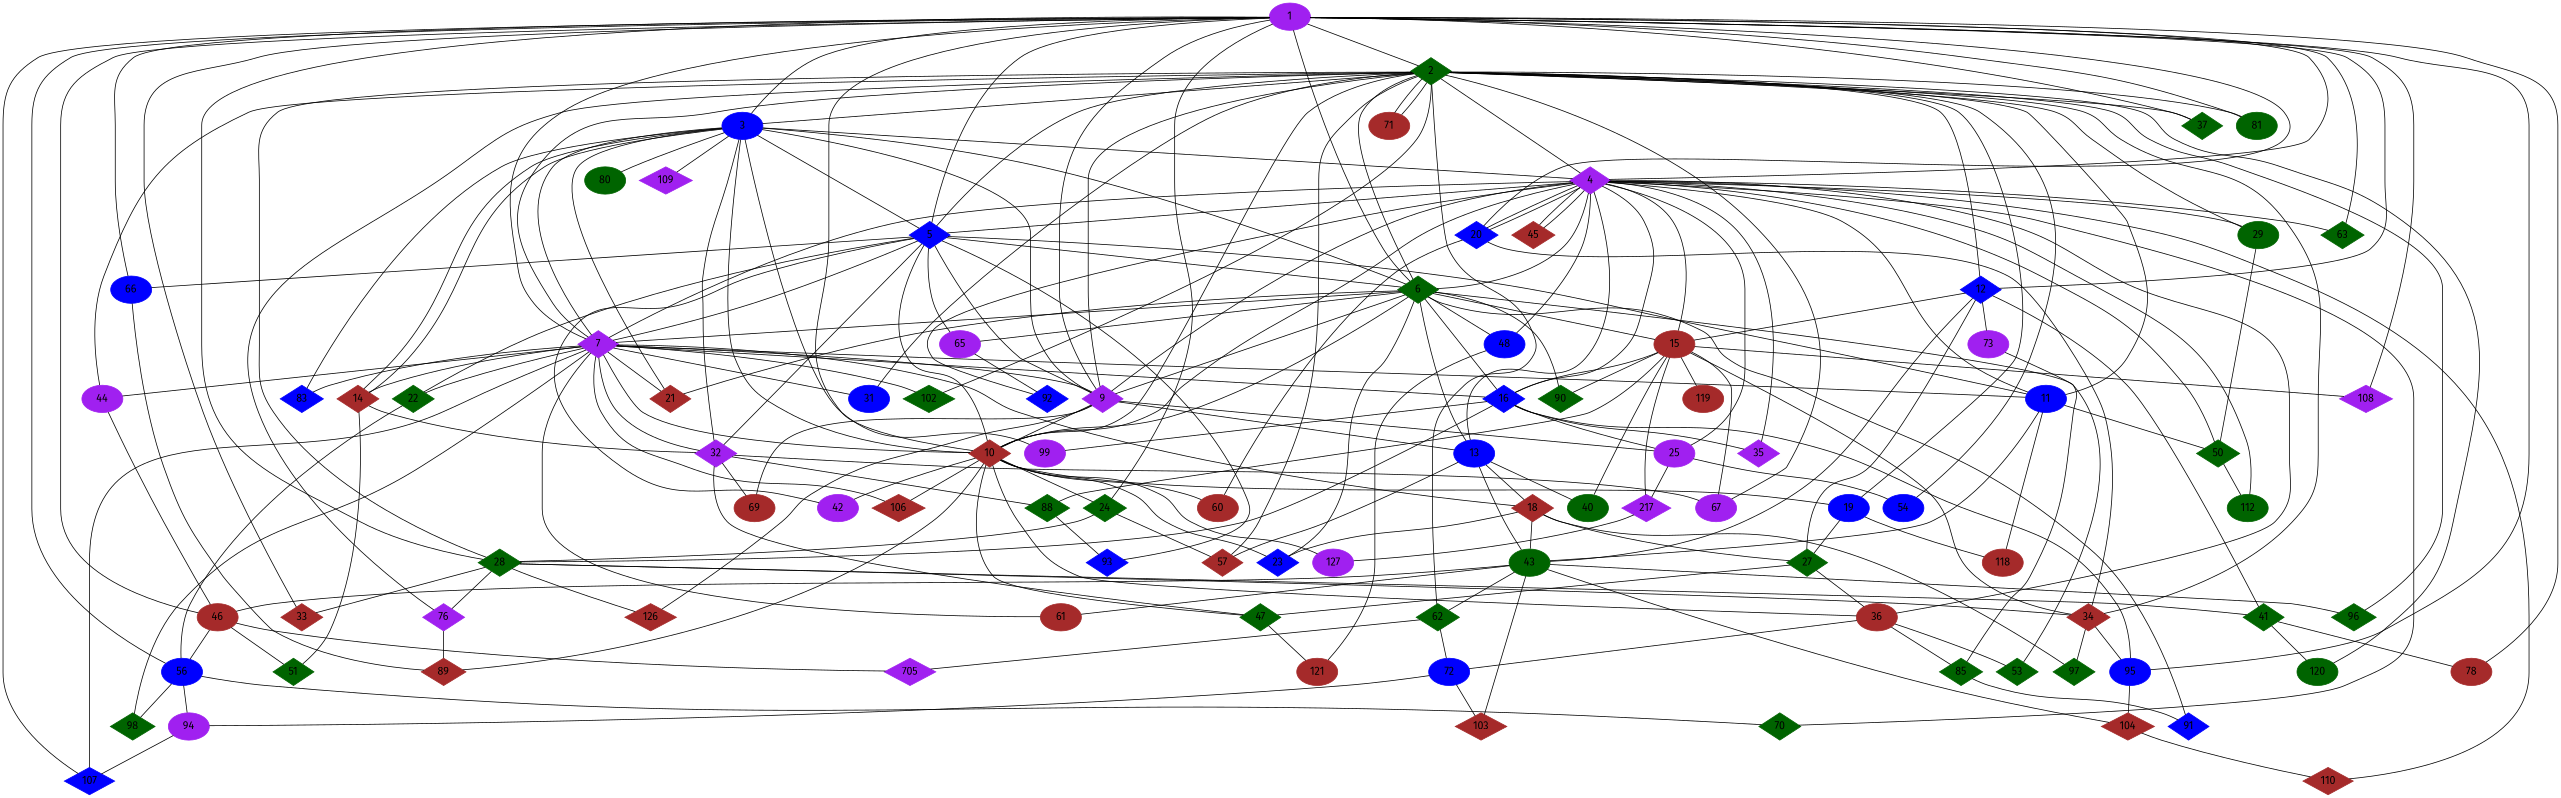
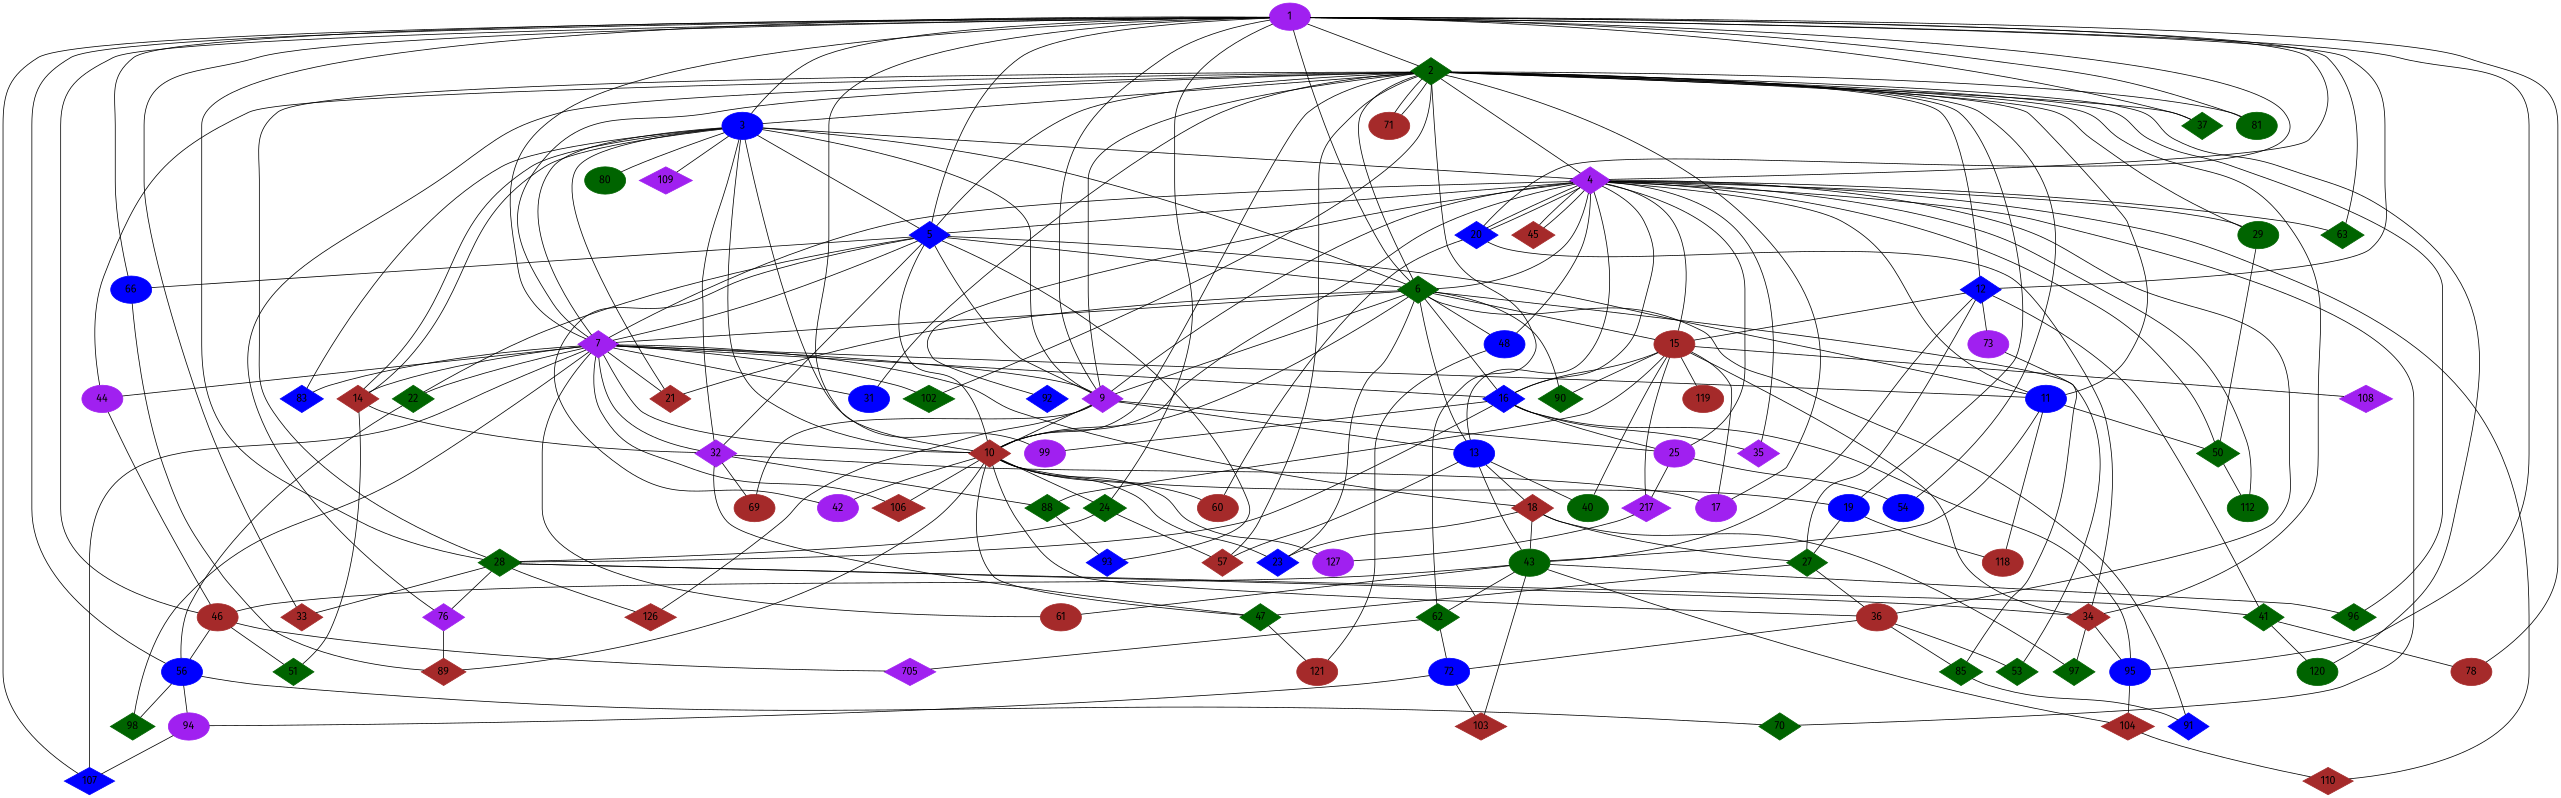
  graph {
    fontname="Fira Sans"
    node [color=darkgreen fontname="Fira Sans" shape=diamond style=filled]
    edge [fontname="Fira Sans"]
    1 [color=purple shape=ellipse super="+39"]
    2 [super="+55"]
    3 [color=blue shape=ellipse super="+17"]
    4 [color=purple super="+8"]
    5 [color=blue super="+129"]
    6 [super="+116"]
    7 [color=purple super="+77"]
    9 [color=purple super="+26"]
    10 [color=brown super="+84"]
    12 [color=blue super="+49"]
    20 [color=blue super="+86"]
    24 [super="+123"]
    28 [super="+58"]
    33 [color=brown]
    37
    46 [color=brown shape=ellipse super="+124"]
    56 [color=blue shape=ellipse super="+87"]
    63
    66 [color=blue shape=ellipse]
    78 [color=brown shape=ellipse]
    81 [shape=ellipse]
    95 [color=blue shape=ellipse super="+101"]
    107 [color=blue]
    108 [color=purple]
    11 [color=blue shape=ellipse super="+52"]
    19 [color=blue shape=ellipse super="+30"]
    29 [shape=ellipse]
    31 [color=blue shape=ellipse]
    34 [color=brown super="+79"]
    44 [color=purple shape=ellipse]
    54 [color=blue shape=ellipse]
    57 [color=brown super="+64"]
    62
-   67 [color=purple shape=ellipse super="+111"]
+   67 [color=purple shape=ellipse super="+111" label=17]
    71 [color=brown shape=ellipse]
    76 [color=purple]
    96
    102
    120 [shape=ellipse]
    14 [color=brown super="+74"]
    21 [color=brown super="+75"]
    32 [color=purple super="+59"]
    80 [shape=ellipse]
    83 [color=blue]
    99 [color=purple shape=ellipse]
    109 [color=purple]
    13 [color=blue shape=ellipse super="+128"]
    15 [color=brown shape=ellipse super="+113"]
    16 [color=blue super="+122"]
    25 [color=purple shape=ellipse]
    35 [color=purple]
    36 [color=brown shape=ellipse]
    45 [color=brown]
    48 [color=blue shape=ellipse]
    50 [super="+82"]
    70
    92 [color=blue]
    110 [color=brown]
    112 [shape=ellipse]
    22
    42 [color=purple shape=ellipse]
-   65 [color=purple shape=ellipse]
    93 [color=blue]
    23 [color=blue]
    53
    90
    91 [color=blue]
    18 [color=brown super="+38"]
    61 [color=brown shape=ellipse]
    98
    106 [color=brown]
    69 [color=brown shape=ellipse]
    126 [color=brown]
    47 [super="+125"]
    60 [color=brown shape=ellipse]
    89 [color=brown super="+100"]
    127 [color=purple shape=ellipse]
    43 [shape=ellipse super="+114"]
    27 [super="+68"]
    41
    73 [color=purple shape=ellipse]
    51
    n83 [color=purple label=705]
    94 [color=purple shape=ellipse super="+115"]
    104 [color=brown]
    118 [color=brown shape=ellipse]
    97
    72 [color=blue shape=ellipse]
    88
    40 [shape=ellipse]
    n91 [color=purple label=217]
    119 [color=brown shape=ellipse]
    85
    121 [color=brown shape=ellipse]
    103 [color=brown]
    1 -- 2
    1 -- 3
    1 -- 4 [weight=2]
    1 -- 5
    1 -- 6
    1 -- 7
    1 -- 9
    1 -- 10
    1 -- 12
    1 -- 20
    1 -- 24
    1 -- 28
    1 -- 33
    1 -- 37 [weight=2]
    1 -- 46
    1 -- 56
    1 -- 63
    1 -- 66
    1 -- 78
    1 -- 81
    1 -- 95
    1 -- 107
-   1 -- 108
    2 -- 3 [weight=2]
    2 -- 4 [weight=2]
    2 -- 5
    2 -- 6
    2 -- 7
    2 -- 9
    2 -- 10
    2 -- 12
    2 -- 28
    2 -- 37
    2 -- 81
    2 -- 11
    2 -- 19 [weight=2]
    2 -- 29
    2 -- 31
    2 -- 34
    2 -- 44
    2 -- 54
    2 -- 57
    2 -- 62
    2 -- 67
    2 -- 71
    2 -- 71
    2 -- 76
    2 -- 96
    2 -- 102
    2 -- 120
    3 -- 4 [weight=2]
    3 -- 5
    3 -- 6
    3 -- 7
    3 -- 9
    3 -- 10
    3 -- 14
    3 -- 14
    3 -- 21
    3 -- 32
    3 -- 80 [weight=2]
    3 -- 83
    3 -- 99
    3 -- 109
    4 -- 5 [weight=2]
    4 -- 6 [weight=2]
    4 -- 7 [weight=2]
    4 -- 9 [weight=2]
    4 -- 10 [weight=2]
    4 -- 20
    4 -- 20
    4 -- 63
    4 -- 11
    4 -- 29
    4 -- 13
    4 -- 15
    4 -- 16
    4 -- 25
    4 -- 35
    4 -- 36
    4 -- 45
    4 -- 45
    4 -- 48
    4 -- 50
    4 -- 70
    4 -- 92
    4 -- 110
    4 -- 112
    5 -- 6
    5 -- 7
    5 -- 9
    5 -- 10
    5 -- 66
    5 -- 11
    5 -- 32
    5 -- 22
    5 -- 42
-   5 -- 65
    5 -- 93
    6 -- 7
    6 -- 9
    6 -- 10
    6 -- 21
    6 -- 13
    6 -- 15
    6 -- 16
    6 -- 48
-   6 -- 65
    6 -- 23
    6 -- 53
    6 -- 90
    6 -- 91
    7 -- 9
    7 -- 10
    7 -- 107
    7 -- 11
    7 -- 31
    7 -- 44
    7 -- 102
    7 -- 14
    7 -- 21
    7 -- 32
    7 -- 83
    7 -- 16
    7 -- 22
    7 -- 18
    7 -- 61
    7 -- 98
    7 -- 106
    9 -- 10
    9 -- 13
    9 -- 25
    9 -- 69
    9 -- 126
    10 -- 24
    10 -- 19
    10 -- 36
    10 -- 42
    10 -- 23
    10 -- 106
    10 -- 47
    10 -- 60
    10 -- 89
    10 -- 127
    12 -- 15
    12 -- 43
    12 -- 27
    12 -- 41
    12 -- 73 [weight=2]
    20 -- 34
    20 -- 60
    24 -- 28
    24 -- 57
    28 -- 33
    28 -- 34
    28 -- 76
    28 -- 126
    28 -- 41
    46 -- 56
    46 -- 51
    46 -- n83
    56 -- 70
    56 -- 98
    56 -- 94
    66 -- 89
    95 -- 104
    11 -- 50
    11 -- 43
    11 -- 118
    19 -- 27
    19 -- 118
    29 -- 50
    34 -- 95
    34 -- 97
    44 -- 46
    62 -- n83
    62 -- 72
    76 -- 89
    14 -- 32
    14 -- 51
    32 -- 67
    32 -- 69
    32 -- 47
    32 -- 88
    13 -- 57
    13 -- 18
    13 -- 43
    13 -- 40
    15 -- 108
    15 -- 34
    15 -- 67
    15 -- 16
    15 -- 90
    15 -- 88
    15 -- 40
    15 -- n91
    15 -- 119
    16 -- 28
    16 -- 95
    16 -- 99
    16 -- 25
    16 -- 35
    25 -- 54
    25 -- n91
    36 -- 53
    36 -- 72
    36 -- 85
    48 -- 121
    50 -- 112
    22 -- 56
-   65 -- 92
    18 -- 23
    18 -- 43
    18 -- 27
    18 -- 97
    47 -- 121
    43 -- 46
    43 -- 62
    43 -- 96
    43 -- 61
    43 -- 104
    43 -- 103
    27 -- 36
    27 -- 47
    41 -- 78
    41 -- 120
    73 -- 85
    94 -- 107
    104 -- 110
    72 -- 94
    72 -- 103
    88 -- 93
    n91 -- 127
    85 -- 91
  }
